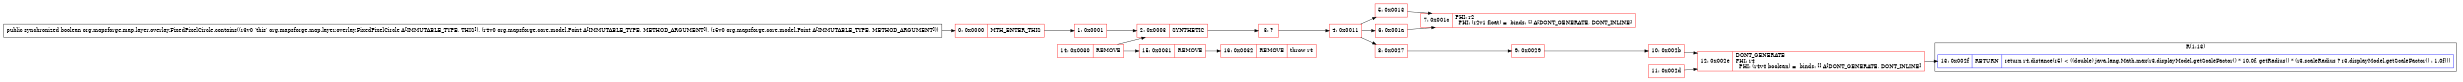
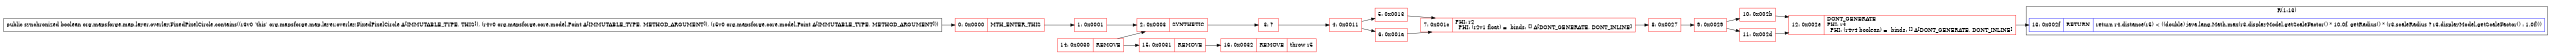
  digraph {
    rankdir=LR
    node [color=red shape=record]
    n1 [color=blue label="{13\:\ 0x002f|RETURN\l|return r4.distance(r5) \< ((double) java.lang.Math.max(r3.displayModel.getScaleFactor() * 10.0f, getRadius() * (r3.scaleRadius ? r3.displayModel.getScaleFactor() : 1.0f)))\l}"]
    n2 [label="{0\:\ 0x0000|MTH_ENTER_THIS\l}"]
    n3 [label="{1\:\ 0x0001}"]
    n4 [label="{2\:\ 0x0003|SYNTHETIC\l}"]
    n5 [label="{3\:\ ?}"]
    n6 [label="{4\:\ 0x0011}"]
    n7 [label="{14\:\ 0x0030|REMOVE\l}"]
    n8 [label="{15\:\ 0x0031|REMOVE\l}"]
    n9 [label="{5\:\ 0x0013}"]
    n10 [label="{6\:\ 0x001a}"]
    n11 [label="{7\:\ 0x001c|PHI: r2 \l  PHI: (r2v1 float) =  binds: [] A[DONT_GENERATE, DONT_INLINE]\l}"]
    n12 [label="{8\:\ 0x0027}"]
    n13 [label="{9\:\ 0x0029}"]
    n14 [label="{10\:\ 0x002b}"]
    n15 [label="{11\:\ 0x002d}"]
    n16 [label="{12\:\ 0x002e|DONT_GENERATE\lPHI: r4 \l  PHI: (r4v4 boolean) =  binds: [] A[DONT_GENERATE, DONT_INLINE]\l}"]
-   n17 [label="{16\:\ 0x0032|REMOVE\l|throw r4\l}"]
+   n17 [label="{16\:\ 0x0032|REMOVE\l|throw r5\l}"]
    n18 [label="{public synchronized boolean org.mapsforge.map.layer.overlay.FixedPixelCircle.contains((r3v0 'this' org.mapsforge.map.layer.overlay.FixedPixelCircle A[IMMUTABLE_TYPE, THIS]), (r4v0 org.mapsforge.core.model.Point A[IMMUTABLE_TYPE, METHOD_ARGUMENT]), (r5v0 org.mapsforge.core.model.Point A[IMMUTABLE_TYPE, METHOD_ARGUMENT])) }" color=""]
    subgraph cluster_1 {
      label="R(1:13)"
      n1
    }
    n2 -> n3
    n3 -> n4
    n4 -> n5
    n5 -> n6
    n6 -> n9
    n6 -> n10
    n7 -> n4
    n7 -> n8
    n8 -> n17
    n9 -> n11
    n10 -> n11
-   n6 -> n12
+   n11 -> n12
    n12 -> n13
    n13 -> n14
+   n13 -> n15
    n14 -> n16
    n15 -> n16
    n16 -> n1
    n18 -> n2
  }
